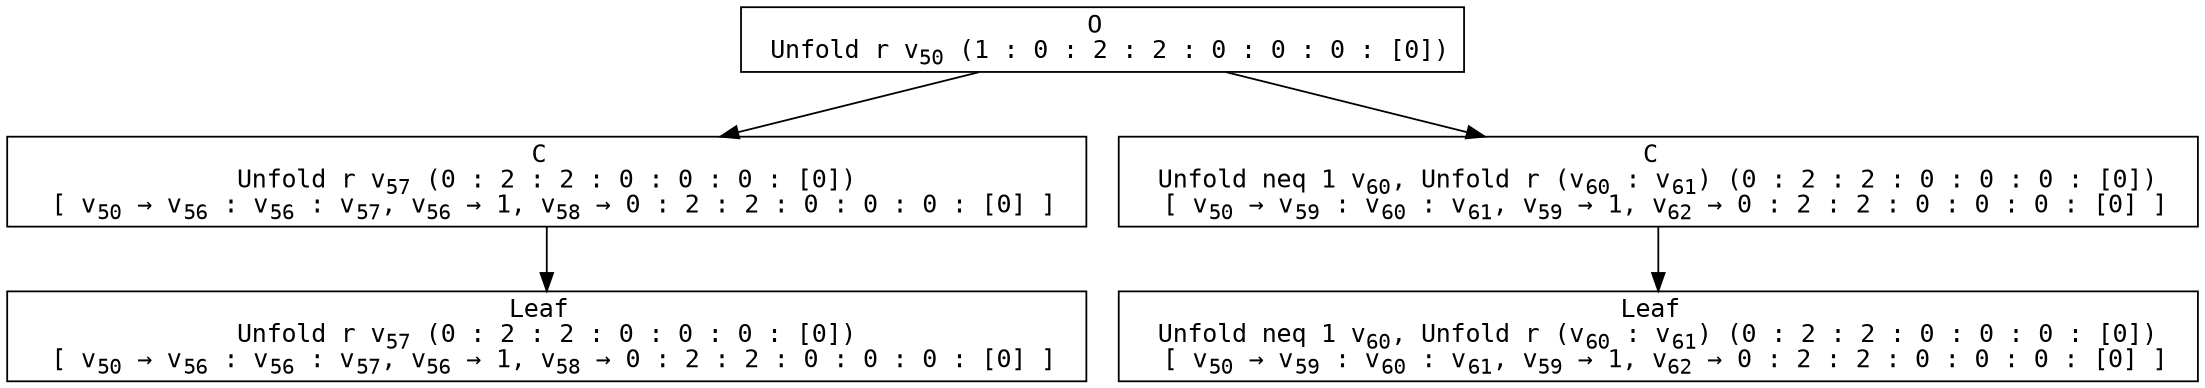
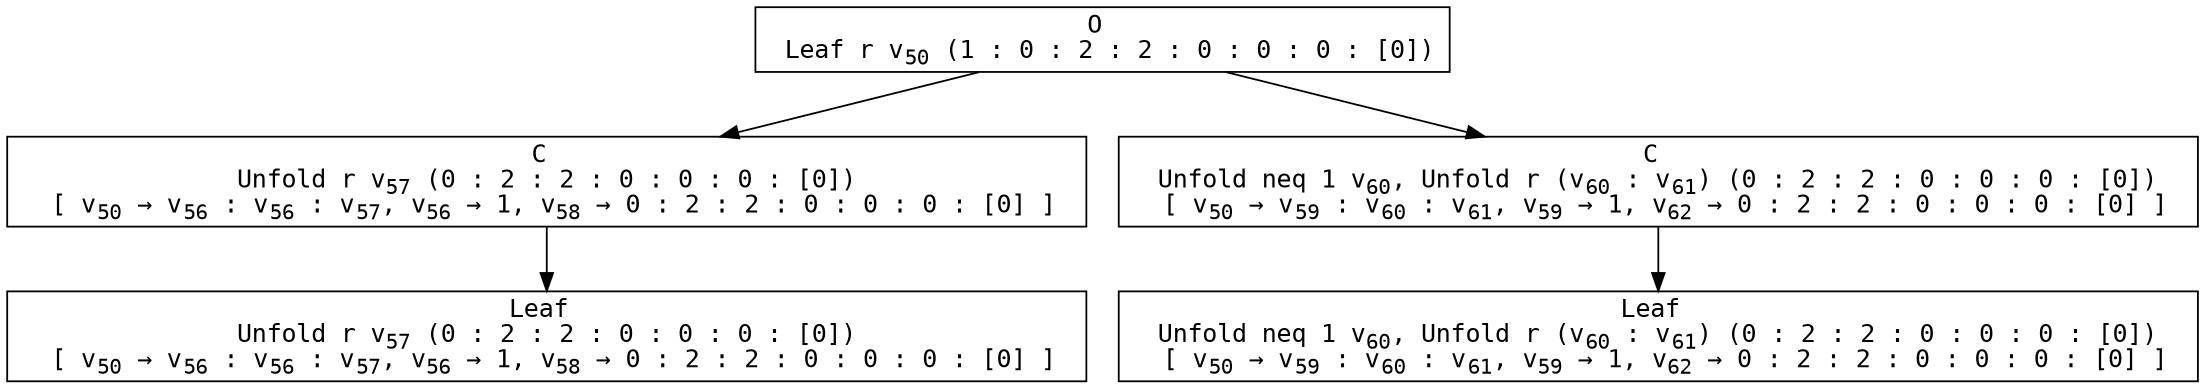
  digraph {
    rankdir=TB
    fontname="DejaVu Sans Mono"
    node [fillcolor=white shape=box style=filled fontname="DejaVu Sans Mono"]
    edge [fontname="DejaVu Sans Mono"]
-   n1 [label=<O <BR/> Unfold r v<SUB>50</SUB> (1 : 0 : 2 : 2 : 0 : 0 : 0 : [0])>]
+   n1 [label=<O <BR/> Leaf r v<SUB>50</SUB> (1 : 0 : 2 : 2 : 0 : 0 : 0 : [0])>]
    n2 [label=<C <BR/> Unfold r v<SUB>57</SUB> (0 : 2 : 2 : 0 : 0 : 0 : [0]) <BR/>  [ v<SUB>50</SUB> &rarr; v<SUB>56</SUB> : v<SUB>56</SUB> : v<SUB>57</SUB>, v<SUB>56</SUB> &rarr; 1, v<SUB>58</SUB> &rarr; 0 : 2 : 2 : 0 : 0 : 0 : [0] ] >]
    n3 [label=<C <BR/> Unfold neq 1 v<SUB>60</SUB>, Unfold r (v<SUB>60</SUB> : v<SUB>61</SUB>) (0 : 2 : 2 : 0 : 0 : 0 : [0]) <BR/>  [ v<SUB>50</SUB> &rarr; v<SUB>59</SUB> : v<SUB>60</SUB> : v<SUB>61</SUB>, v<SUB>59</SUB> &rarr; 1, v<SUB>62</SUB> &rarr; 0 : 2 : 2 : 0 : 0 : 0 : [0] ] >]
    n4 [label=<Leaf <BR/> Unfold r v<SUB>57</SUB> (0 : 2 : 2 : 0 : 0 : 0 : [0]) <BR/>  [ v<SUB>50</SUB> &rarr; v<SUB>56</SUB> : v<SUB>56</SUB> : v<SUB>57</SUB>, v<SUB>56</SUB> &rarr; 1, v<SUB>58</SUB> &rarr; 0 : 2 : 2 : 0 : 0 : 0 : [0] ] >]
    n5 [label=<Leaf <BR/> Unfold neq 1 v<SUB>60</SUB>, Unfold r (v<SUB>60</SUB> : v<SUB>61</SUB>) (0 : 2 : 2 : 0 : 0 : 0 : [0]) <BR/>  [ v<SUB>50</SUB> &rarr; v<SUB>59</SUB> : v<SUB>60</SUB> : v<SUB>61</SUB>, v<SUB>59</SUB> &rarr; 1, v<SUB>62</SUB> &rarr; 0 : 2 : 2 : 0 : 0 : 0 : [0] ] >]
    n1 -> n2
    n1 -> n3
    n2 -> n4
    n3 -> n5
  }
